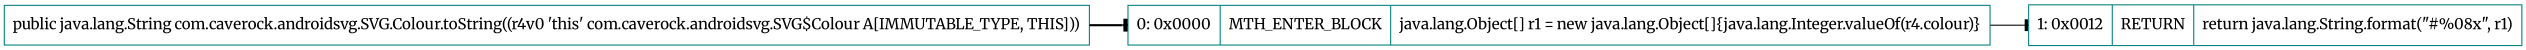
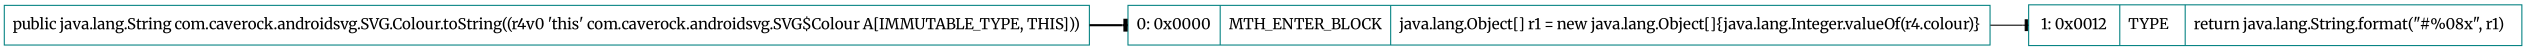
  digraph {
    rankdir=LR
    fontname=Merriweather
    node [shape=record color=teal fontname=Merriweather]
    edge [arrowhead=tee fontname=Merriweather]
    n1 [label="{0\:\ 0x0000|MTH_ENTER_BLOCK\l|java.lang.Object[] r1 = new java.lang.Object[]\{java.lang.Integer.valueOf(r4.colour)\}\l}"]
-   n2 [label="{1\:\ 0x0012|RETURN\l|return java.lang.String.format(\"#%08x\", r1)\l}"]
+   n2 [label="{1\:\ 0x0012|TYPE\l|return java.lang.String.format(\"#%08x\", r1)\l}"]
    n3 [label="{public java.lang.String com.caverock.androidsvg.SVG.Colour.toString((r4v0 'this' com.caverock.androidsvg.SVG$Colour A[IMMUTABLE_TYPE, THIS])) }"]
    n1 -> n2 [style=solid]
    n3 -> n1 [style=bold]
  }
